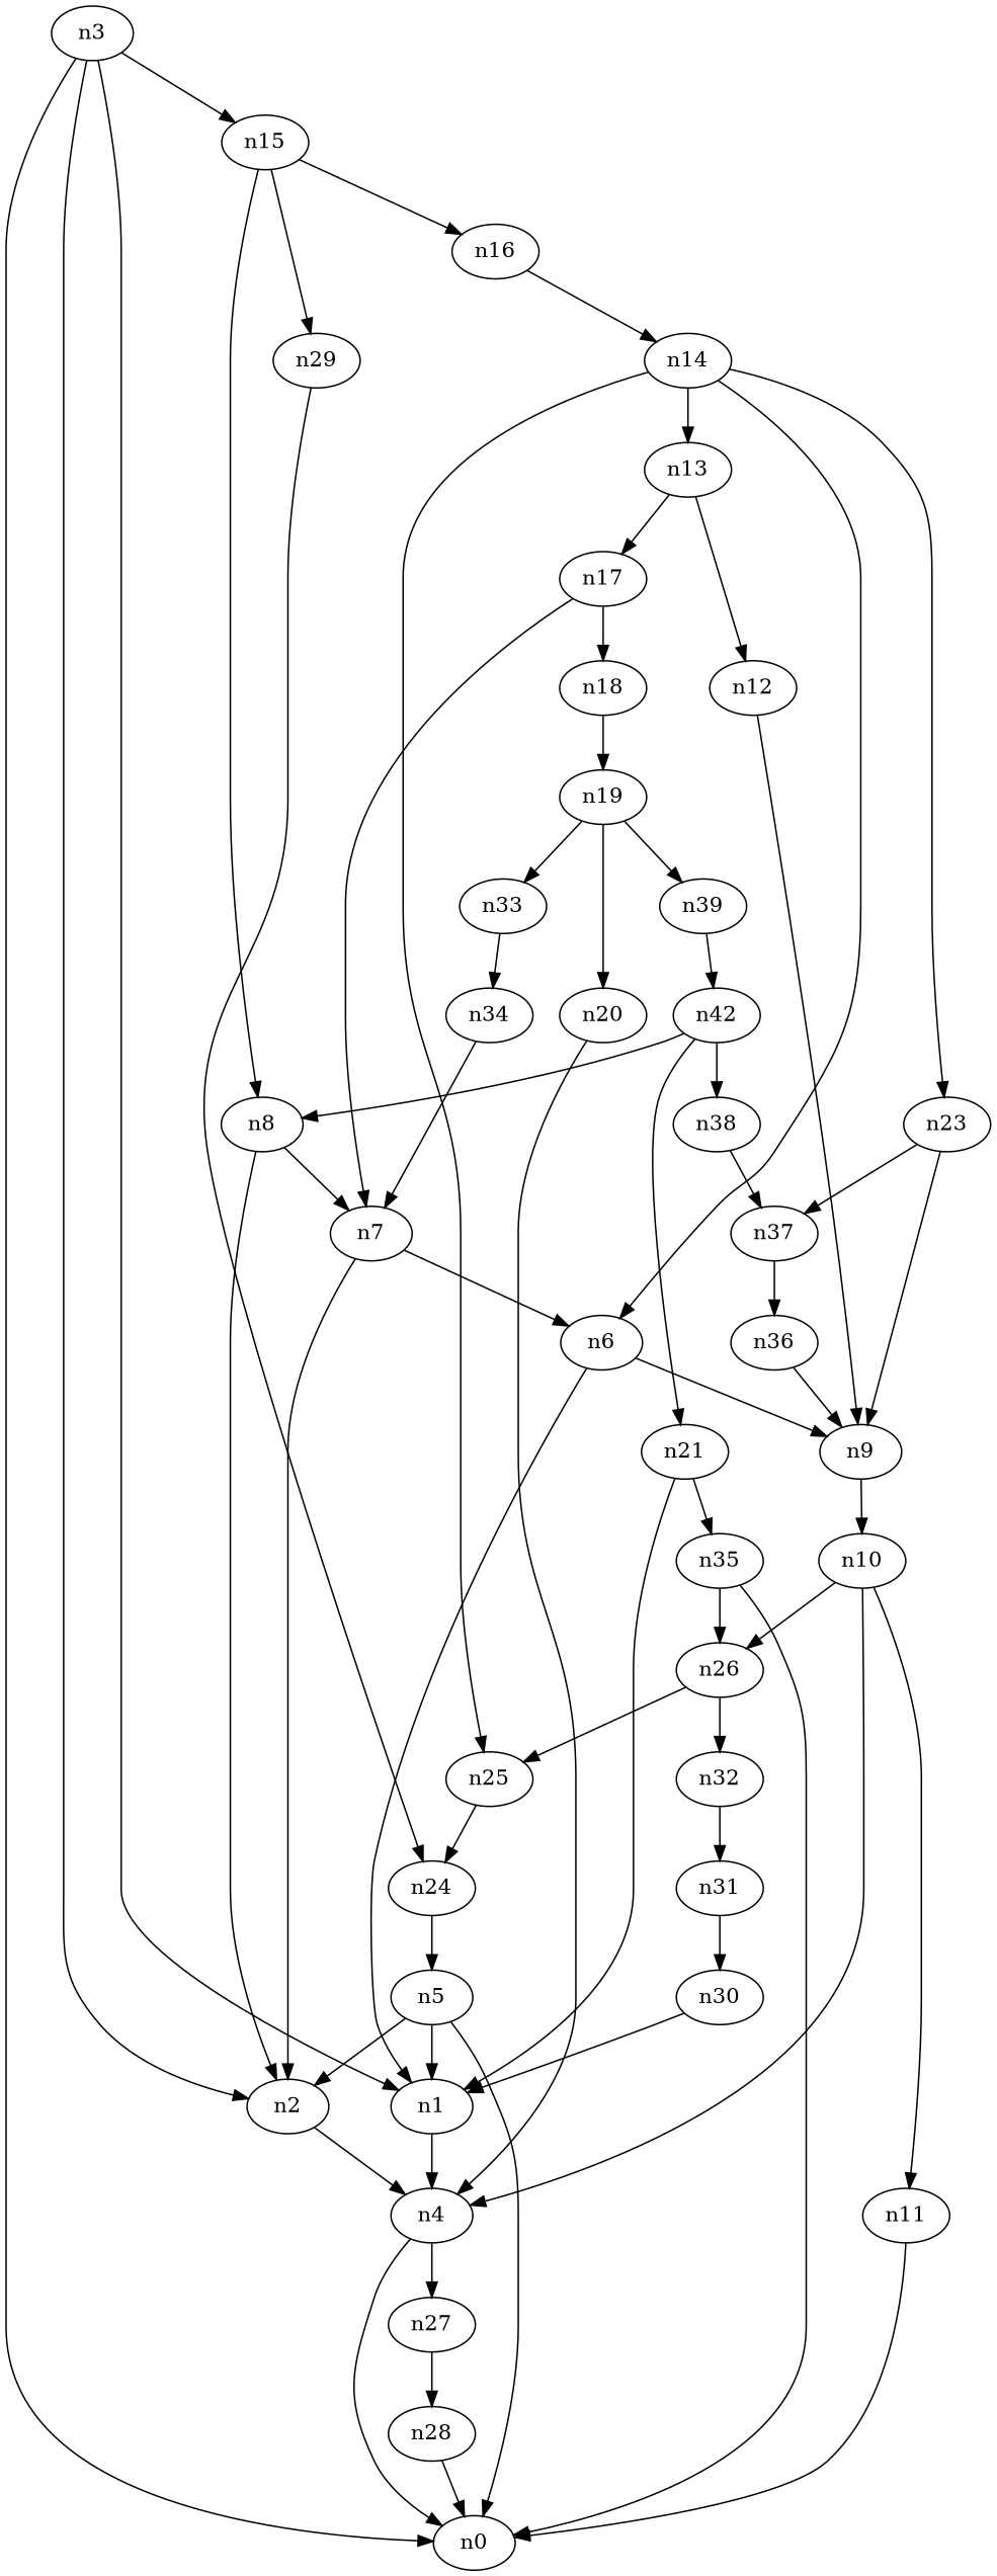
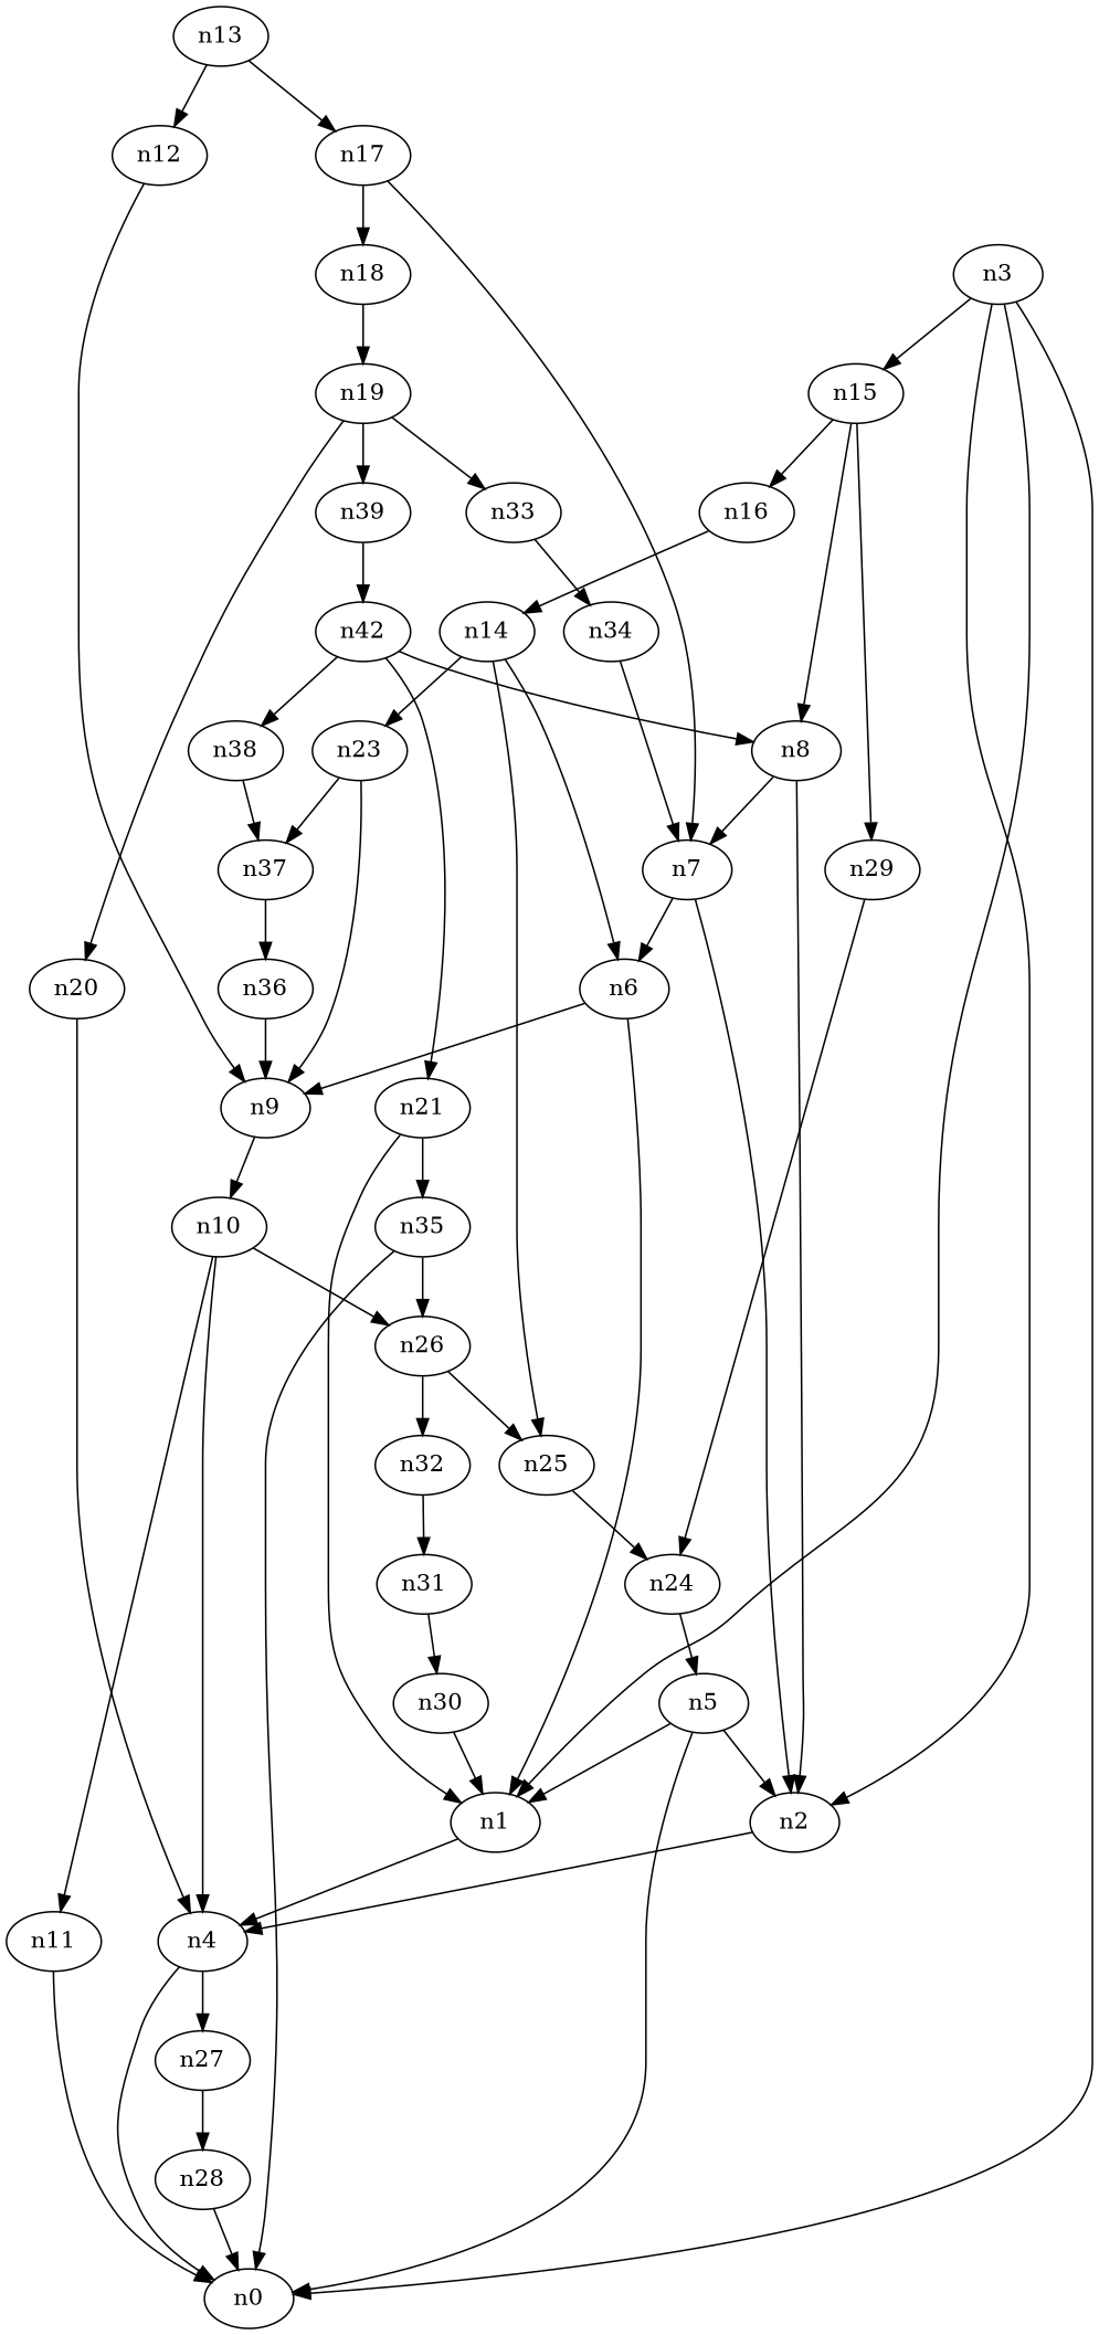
  digraph {
    n1
    n4
    n0
    n27
    n28
    n2
    n3
    n15
    n8
    n16
    n29
    n7
    n14
    n24
    n5
    n6
    n9
    n10
    n11
    n26
    n25
    n32
    n31
    n12
    n13
    n17
    n18
    n19
    n23
    n37
    n20
    n33
    n39
    n34
    n22 [label=n42]
    n21
    n38
    n35
    n36
    n30
    n1 -> n4
    n4 -> n0
    n4 -> n27
    n27 -> n28
    n28 -> n0
    n2 -> n4
    n3 -> n1
    n3 -> n0
    n3 -> n2
    n3 -> n15
    n15 -> n8
    n15 -> n16
    n15 -> n29
    n8 -> n2
    n8 -> n7
    n16 -> n14
    n29 -> n24
    n7 -> n2
    n7 -> n6
    n14 -> n6
    n14 -> n25
-   n14 -> n13
    n14 -> n23
    n24 -> n5
    n5 -> n1
    n5 -> n0
    n5 -> n2
    n6 -> n1
    n6 -> n9
    n9 -> n10
    n10 -> n4
    n10 -> n11
    n10 -> n26
    n11 -> n0
    n26 -> n25
    n26 -> n32
    n25 -> n24
    n32 -> n31
    n31 -> n30
    n12 -> n9
    n13 -> n12
    n13 -> n17
    n17 -> n7
    n17 -> n18
    n18 -> n19
    n19 -> n20
    n19 -> n33
    n19 -> n39
    n23 -> n9
    n23 -> n37
    n37 -> n36
    n20 -> n4
    n33 -> n34
    n39 -> n22
    n34 -> n7
    n22 -> n8
    n22 -> n21
    n22 -> n38
    n21 -> n1
    n21 -> n35
    n38 -> n37
    n35 -> n0
    n35 -> n26
    n36 -> n9
    n30 -> n1
  }
